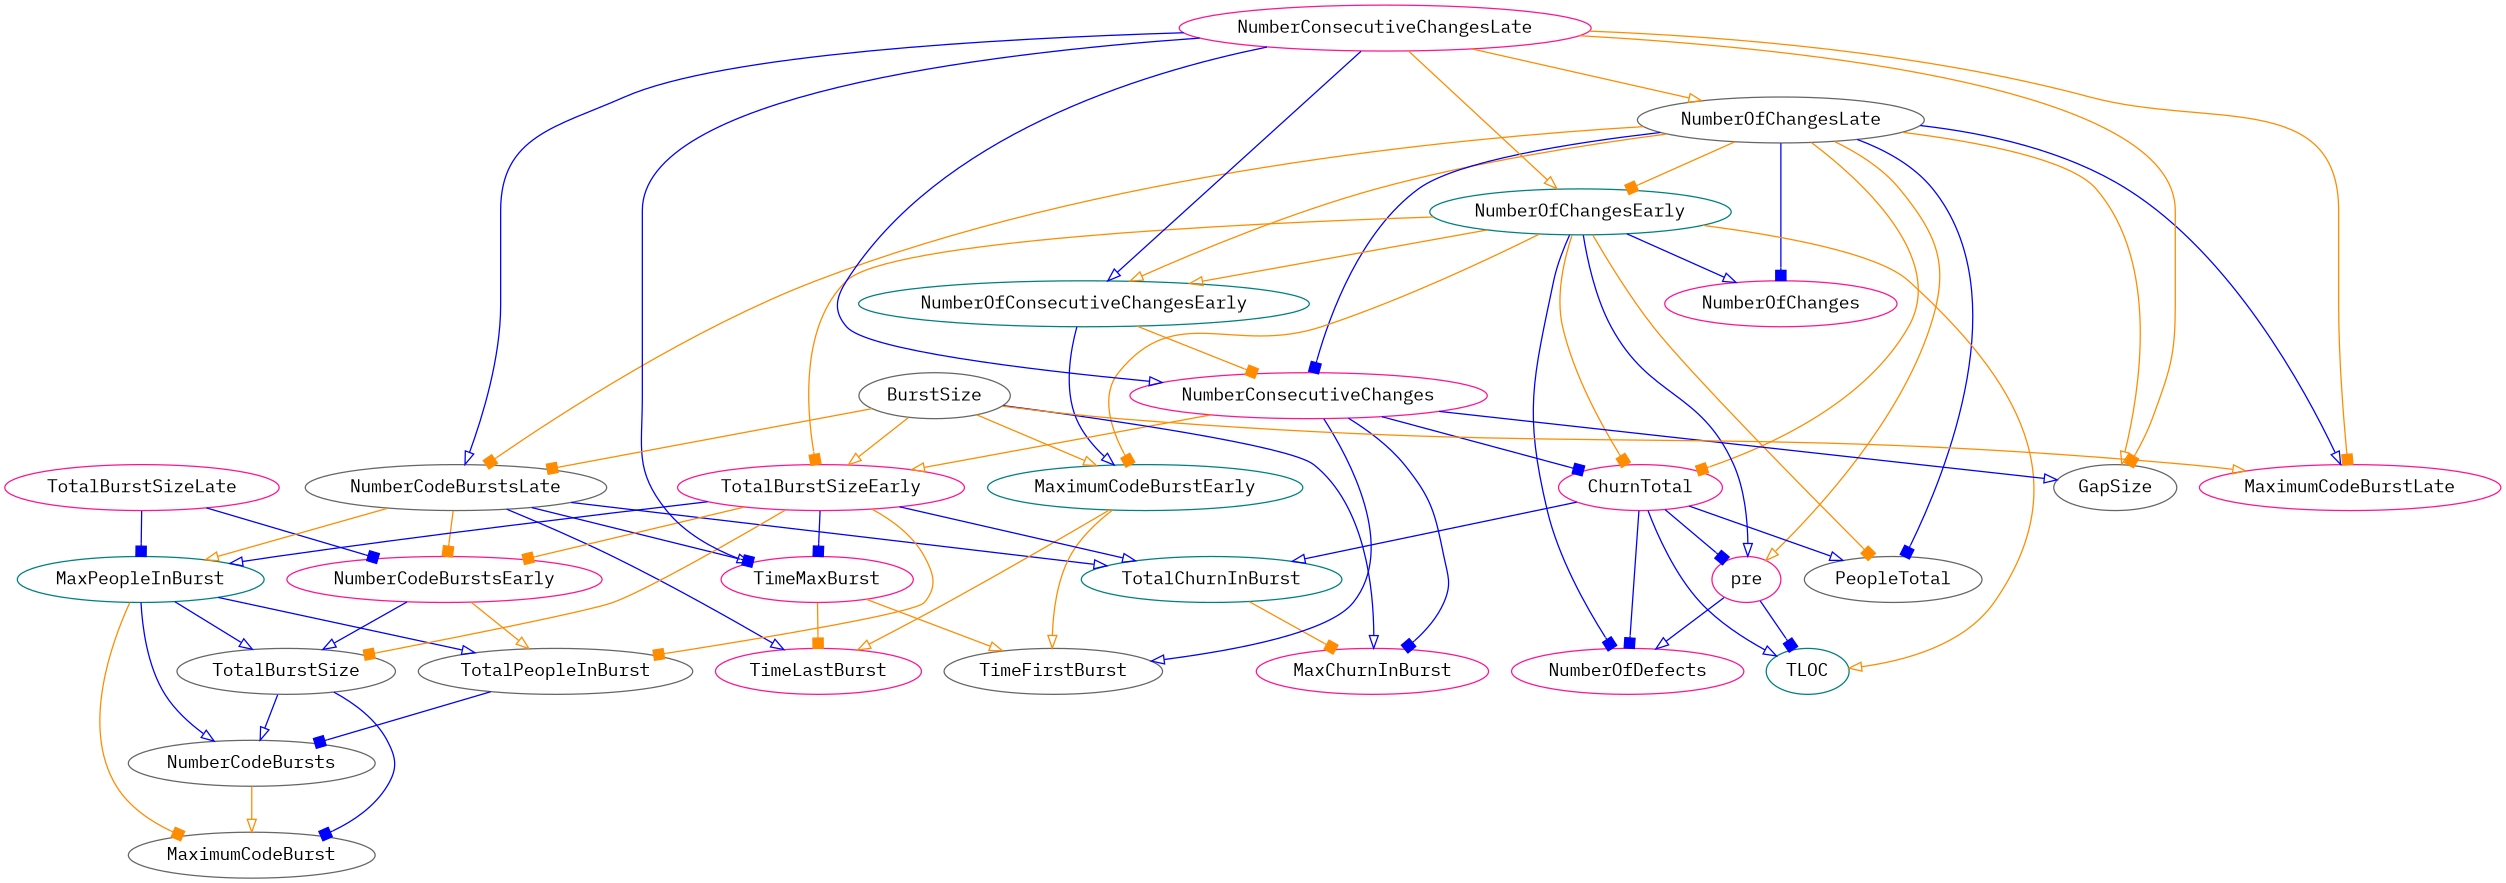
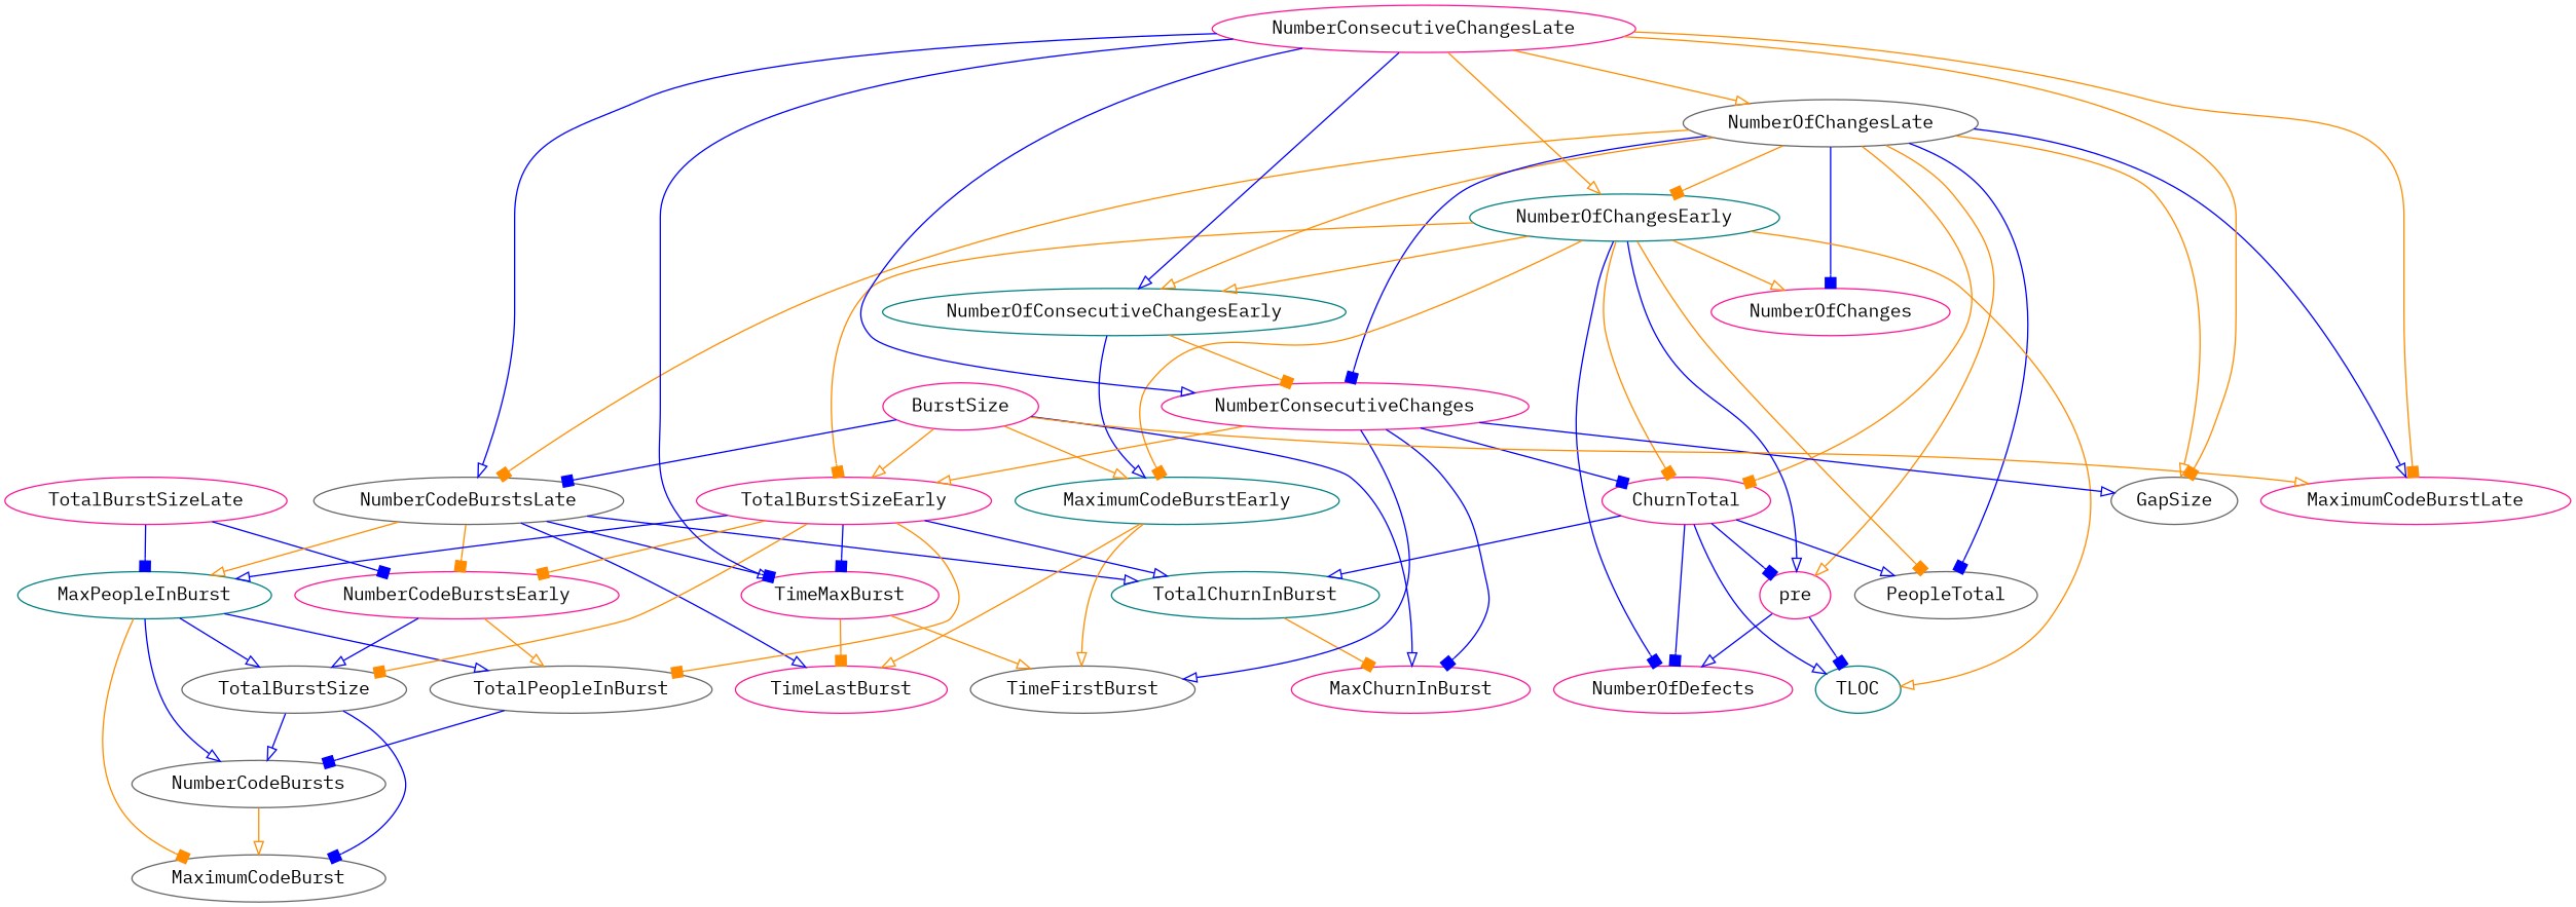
  digraph {
    fontname="IBM Plex Mono"
    node [color=deeppink fontname="IBM Plex Mono"]
    edge [arrowhead=onormal color=blue fontname="IBM Plex Mono"]
    TotalPeopleInBurst [color=gray40]
    NumberCodeBursts [color=gray40]
    MaximumCodeBurst [color=gray40]
    MaxPeopleInBurst [color=teal]
    TotalBurstSize [color=gray40]
    TotalBurstSizeLate
    NumberCodeBurstsEarly
    NumberCodeBurstsLate [color=gray40]
    TotalChurnInBurst [color=teal]
    TimeMaxBurst
    TimeLastBurst
    MaxChurnInBurst
    TimeFirstBurst [color=gray40]
    NumberOfChangesLate [color=gray40]
    MaximumCodeBurstLate
    NumberOfChanges
    NumberOfChangesEarly [color=teal]
    ChurnTotal
    NumberOfConsecutiveChangesEarly [color=teal]
    NumberConsecutiveChanges
    PeopleTotal [color=gray40]
    pre
    GapSize [color=gray40]
    MaximumCodeBurstEarly [color=teal]
    TotalBurstSizeEarly
    NumberOfDefects
    TLOC [color=teal]
    NumberConsecutiveChangesLate
-   BurstSize [color=gray40]
+   BurstSize
    TotalPeopleInBurst -> NumberCodeBursts [arrowhead=box]
    NumberCodeBursts -> MaximumCodeBurst [color=darkorange]
    MaxPeopleInBurst -> TotalPeopleInBurst
    MaxPeopleInBurst -> NumberCodeBursts
    MaxPeopleInBurst -> MaximumCodeBurst [arrowhead=box color=darkorange]
    MaxPeopleInBurst -> TotalBurstSize
    TotalBurstSize -> NumberCodeBursts
    TotalBurstSize -> MaximumCodeBurst [arrowhead=box]
    TotalBurstSizeLate -> MaxPeopleInBurst [arrowhead=box]
    TotalBurstSizeLate -> NumberCodeBurstsEarly [arrowhead=box]
    NumberCodeBurstsEarly -> TotalPeopleInBurst [color=darkorange]
    NumberCodeBurstsEarly -> TotalBurstSize
    NumberCodeBurstsLate -> MaxPeopleInBurst [color=darkorange]
    NumberCodeBurstsLate -> NumberCodeBurstsEarly [arrowhead=box color=darkorange]
    NumberCodeBurstsLate -> TotalChurnInBurst
    NumberCodeBurstsLate -> TimeMaxBurst [arrowhead=box]
    NumberCodeBurstsLate -> TimeLastBurst
    TotalChurnInBurst -> MaxChurnInBurst [arrowhead=box color=darkorange]
    TimeMaxBurst -> TimeLastBurst [arrowhead=box color=darkorange]
    TimeMaxBurst -> TimeFirstBurst [color=darkorange]
    NumberOfChangesLate -> NumberCodeBurstsLate [arrowhead=box color=darkorange]
    NumberOfChangesLate -> MaximumCodeBurstLate
    NumberOfChangesLate -> NumberOfChanges [arrowhead=box]
    NumberOfChangesLate -> NumberOfChangesEarly [arrowhead=box color=darkorange]
    NumberOfChangesLate -> ChurnTotal [arrowhead=box color=darkorange]
    NumberOfChangesLate -> NumberOfConsecutiveChangesEarly [color=darkorange]
    NumberOfChangesLate -> NumberConsecutiveChanges [arrowhead=box]
    NumberOfChangesLate -> PeopleTotal [arrowhead=box]
    NumberOfChangesLate -> pre [color=darkorange]
    NumberOfChangesLate -> GapSize [color=darkorange]
-   NumberOfChangesEarly -> NumberOfChanges
+   NumberOfChangesEarly -> NumberOfChanges [color=darkorange]
    NumberOfChangesEarly -> ChurnTotal [arrowhead=box color=darkorange]
    NumberOfChangesEarly -> NumberOfConsecutiveChangesEarly [color=darkorange]
    NumberOfChangesEarly -> PeopleTotal [arrowhead=box color=darkorange]
    NumberOfChangesEarly -> pre
    NumberOfChangesEarly -> MaximumCodeBurstEarly [arrowhead=box color=darkorange]
    NumberOfChangesEarly -> TotalBurstSizeEarly [arrowhead=box color=darkorange]
    NumberOfChangesEarly -> NumberOfDefects [arrowhead=box]
    NumberOfChangesEarly -> TLOC [color=darkorange]
    ChurnTotal -> TotalChurnInBurst
    ChurnTotal -> PeopleTotal
    ChurnTotal -> pre [arrowhead=box]
    ChurnTotal -> NumberOfDefects [arrowhead=box]
    ChurnTotal -> TLOC
    NumberOfConsecutiveChangesEarly -> NumberConsecutiveChanges [arrowhead=box color=darkorange]
    NumberOfConsecutiveChangesEarly -> MaximumCodeBurstEarly
    NumberConsecutiveChanges -> MaxChurnInBurst [arrowhead=box]
    NumberConsecutiveChanges -> TimeFirstBurst
    NumberConsecutiveChanges -> ChurnTotal [arrowhead=box]
    NumberConsecutiveChanges -> GapSize
    NumberConsecutiveChanges -> TotalBurstSizeEarly [color=darkorange]
    pre -> NumberOfDefects
    pre -> TLOC [arrowhead=box]
    MaximumCodeBurstEarly -> TimeLastBurst [color=darkorange]
    MaximumCodeBurstEarly -> TimeFirstBurst [color=darkorange]
    TotalBurstSizeEarly -> TotalPeopleInBurst [arrowhead=box color=darkorange]
    TotalBurstSizeEarly -> MaxPeopleInBurst
    TotalBurstSizeEarly -> TotalBurstSize [arrowhead=box color=darkorange]
    TotalBurstSizeEarly -> NumberCodeBurstsEarly [arrowhead=box color=darkorange]
    TotalBurstSizeEarly -> TotalChurnInBurst
    TotalBurstSizeEarly -> TimeMaxBurst [arrowhead=box]
    NumberConsecutiveChangesLate -> NumberCodeBurstsLate
    NumberConsecutiveChangesLate -> TimeMaxBurst
    NumberConsecutiveChangesLate -> NumberOfChangesLate [color=darkorange]
    NumberConsecutiveChangesLate -> MaximumCodeBurstLate [arrowhead=box color=darkorange]
    NumberConsecutiveChangesLate -> NumberOfChangesEarly [color=darkorange]
    NumberConsecutiveChangesLate -> NumberOfConsecutiveChangesEarly
    NumberConsecutiveChangesLate -> NumberConsecutiveChanges
    NumberConsecutiveChangesLate -> GapSize [arrowhead=box color=darkorange]
-   BurstSize -> NumberCodeBurstsLate [arrowhead=box color=darkorange]
+   BurstSize -> NumberCodeBurstsLate [arrowhead=box]
    BurstSize -> MaxChurnInBurst
    BurstSize -> MaximumCodeBurstLate [color=darkorange]
    BurstSize -> MaximumCodeBurstEarly [color=darkorange]
    BurstSize -> TotalBurstSizeEarly [color=darkorange]
  }
